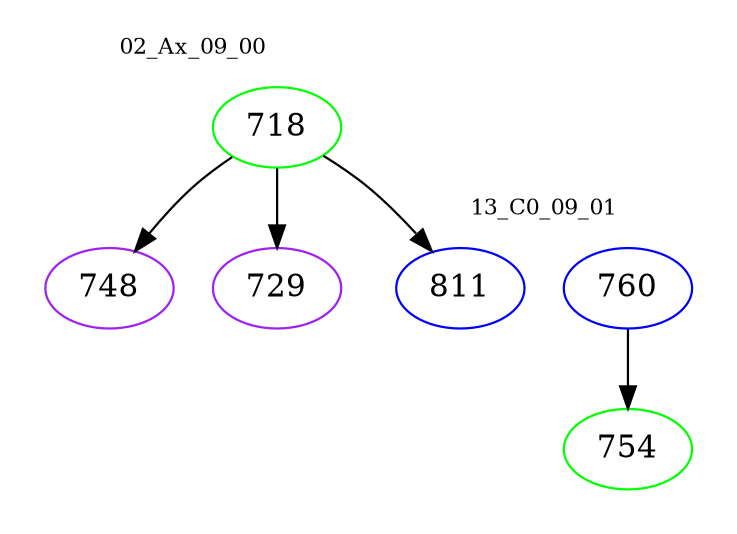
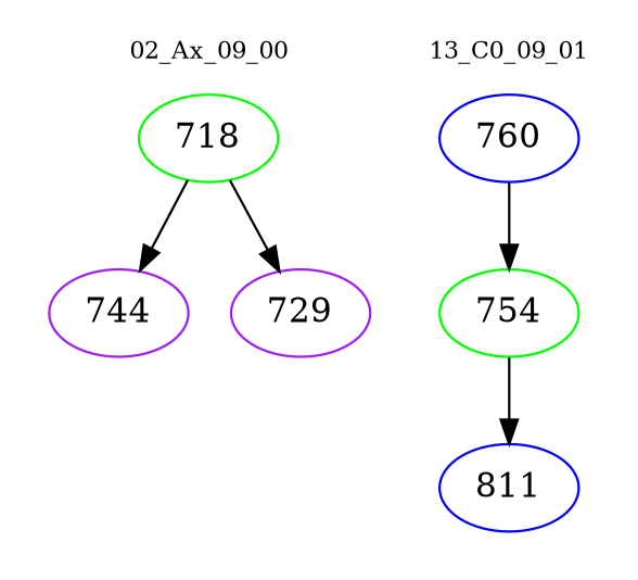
  digraph {
    node [color=green]
    edge [color=black]
    n1 [label=718]
-   n2 [color=purple label=748]
+   n2 [color=purple label=744]
    n3 [color=purple label=729]
    n4 [label=754]
    n5 [color=blue label=760]
    n6 [color=blue label=811]
    subgraph cluster_1 {
      color=white
      fontsize=10
      label="02_Ax_09_00"
      n1
      n2
      n3
    }
    subgraph cluster_2 {
      color=white
      fontsize=10
      label="13_C0_09_01"
      n4
      n5
      n6
    }
    n1 -> n2
    n1 -> n3
-   n1 -> n6
+   n4 -> n6
    n5 -> n4
  }
